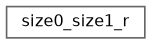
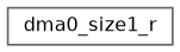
  digraph {
    rankdir=LR
-   n1 [color=grey40 fillcolor=white fontname=Helvetica fontsize=10 height=0.2 label=size0_size1_r shape=box style=filled width=0.4]
+   n1 [color=grey40 fillcolor=white fontname=Helvetica fontsize=10 height=0.2 label=dma0_size1_r shape=box style=filled width=0.4]
  }
